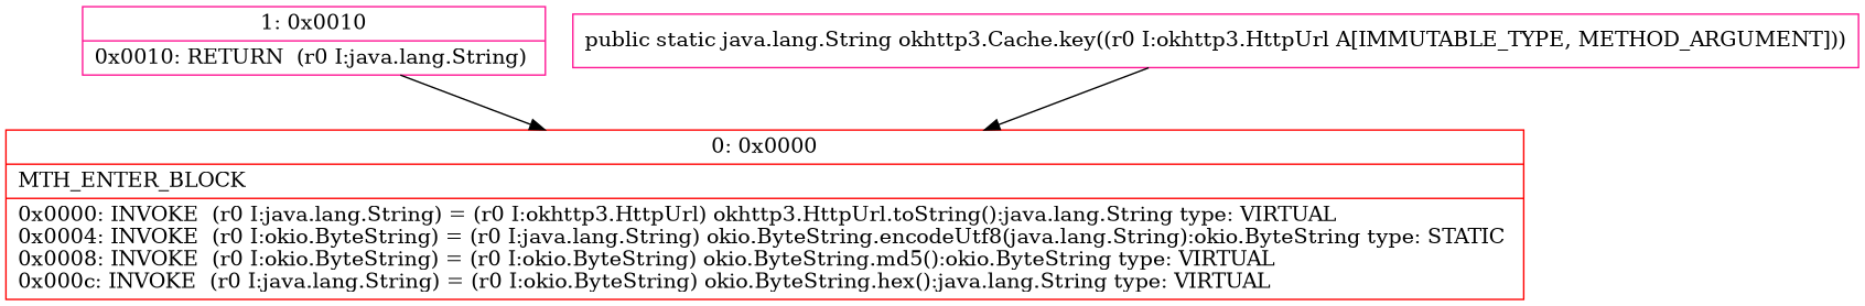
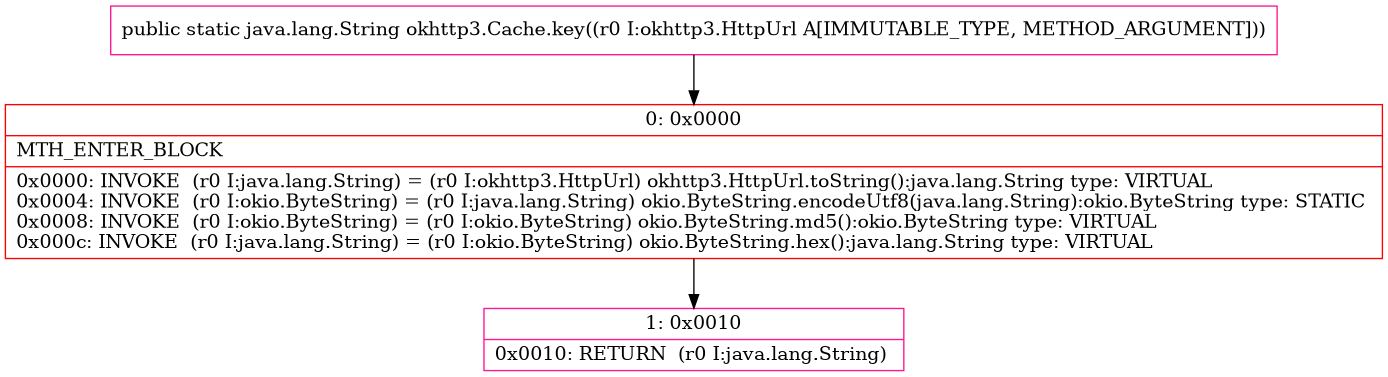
  digraph {
    node [shape=record color=deeppink]
    n1 [label="{0\:\ 0x0000|MTH_ENTER_BLOCK\l|0x0000: INVOKE  (r0 I:java.lang.String) = (r0 I:okhttp3.HttpUrl) okhttp3.HttpUrl.toString():java.lang.String type: VIRTUAL \l0x0004: INVOKE  (r0 I:okio.ByteString) = (r0 I:java.lang.String) okio.ByteString.encodeUtf8(java.lang.String):okio.ByteString type: STATIC \l0x0008: INVOKE  (r0 I:okio.ByteString) = (r0 I:okio.ByteString) okio.ByteString.md5():okio.ByteString type: VIRTUAL \l0x000c: INVOKE  (r0 I:java.lang.String) = (r0 I:okio.ByteString) okio.ByteString.hex():java.lang.String type: VIRTUAL \l}" color=red]
    n2 [label="{1\:\ 0x0010|0x0010: RETURN  (r0 I:java.lang.String) \l}"]
    n3 [label="{public static java.lang.String okhttp3.Cache.key((r0 I:okhttp3.HttpUrl A[IMMUTABLE_TYPE, METHOD_ARGUMENT])) }"]
-   n2 -> n1
+   n1 -> n2
    n3 -> n1
  }
